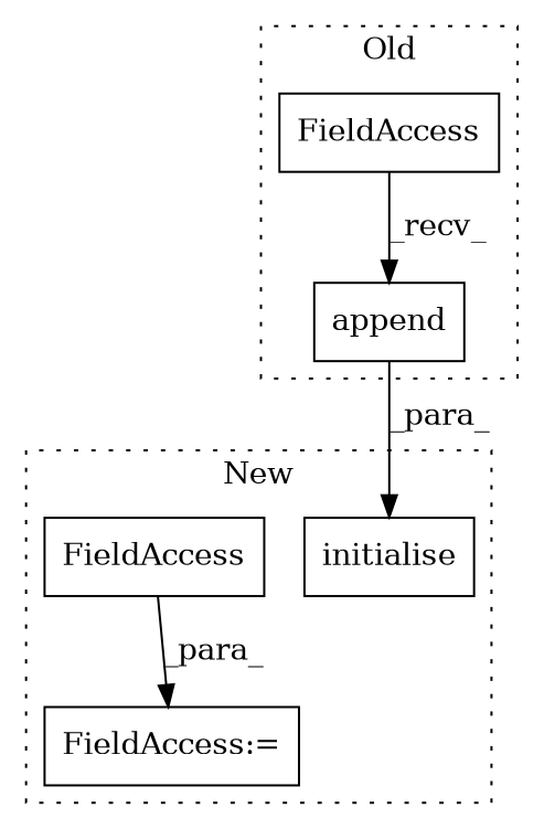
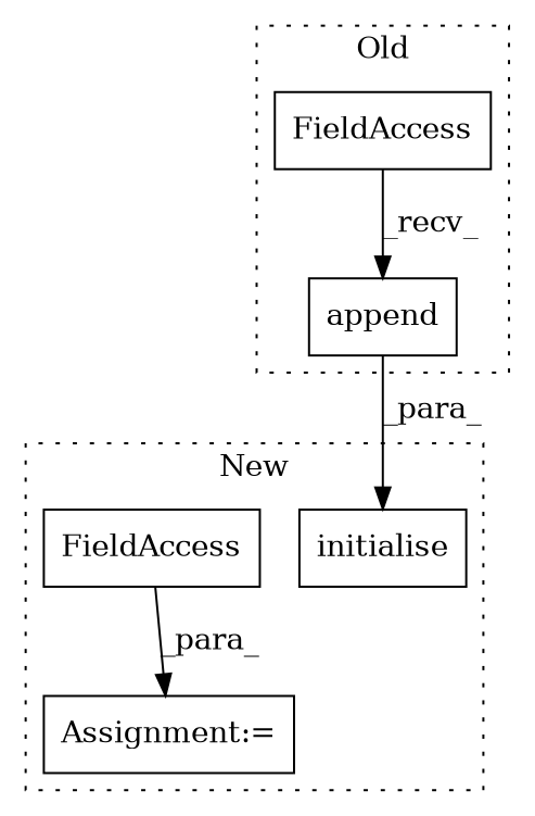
  digraph {
    node [a=32 shape=box]
    n1 [l="7,1" label=append s="3472,3507"]
    n2 [a=22 l=12 label=FieldAccess s=3459]
    n3 [l="11,1" label=initialise s="4126,4168"]
-   n4 [a=7 l=1 label="FieldAccess:=" s=4069]
+   n4 [a=7 l=1 label="Assignment:=" s=4069]
    n5 [a=22 l=31 label=FieldAccess s=4070]
    subgraph cluster_1 {
      label=Old
      style=dotted
      n1
      n2
    }
    subgraph cluster_2 {
      label=New
      style=dotted
      n3
      n4
      n5
    }
    n1 -> n3 [label=_para_]
    n2 -> n1 [label=_recv_]
    n5 -> n4 [label=_para_]
  }
